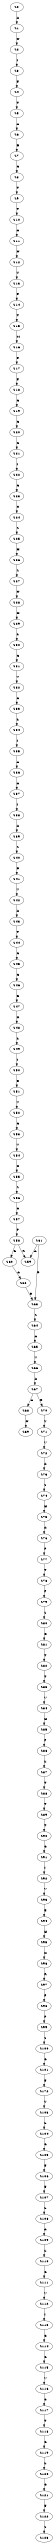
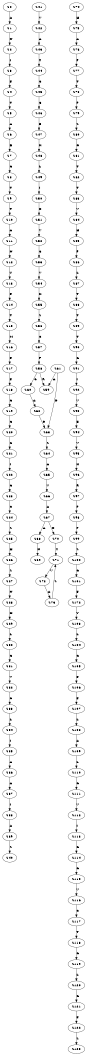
  strict digraph {
    S0
    S1
    S2
    S3
    S4
    S5
    S6
    S7
    S8
    S9
    S10
    S11
    S12
    S13
    S14
    S15
    S16
    S17
    S18
    S19
    S20
    S21
    S22
    S23
    S24
    S25
    S26
    S27
    S28
    S29
    S30
    S31
    S32
    S33
    S34
    S35
    S36
    S37
    S38
    S39
    S40
    S41
    S42
    S43
    S44
    S45
    S46
    S47
    S48
    S49
    S50
    S51
    S52
    S53
    S54
    S55
    S56
    S57
    S58
    S59
    S60
    S62
    S61
    S63
    S64
    S65
    S66
    S67
    S68
    S70
    S69
    S71
    S72
    S73
    S74
    S75
    S76
    S77
    S78
    S79
    S80
    S81
    S82
    S83
    S84
    S85
    S86
    S87
    S88
    S89
    S90
    S91
    S92
    S93
    S94
    S95
    S96
    S97
    S98
    S99
    S100
    S101
    n103 [label=S172]
    S103
    S104
    S105
    S106
    S107
    S108
    S109
    S110
    S111
    S112
    S113
    S114
    S115
    S116
    S117
    S118
    S119
    S120
    S121
    S122
    S123
    S0 -> S1 [label=A]
    S1 -> S2 [label=N]
    S2 -> S3 [label=I]
    S3 -> S4 [label=F]
    S4 -> S5 [label=T]
    S5 -> S6 [label=A]
    S6 -> S7 [label=E]
    S7 -> S8 [label=G]
    S8 -> S9 [label=T]
    S9 -> S10 [label=T]
    S10 -> S11 [label=A]
    S11 -> S12 [label=N]
    S12 -> S13 [label=Y]
    S13 -> S14 [label=F]
    S14 -> S15 [label=T]
    S15 -> S16 [label=M]
    S16 -> S17 [label=F]
    S17 -> S18 [label=F]
    S18 -> S19 [label=G]
    S19 -> S20 [label=G]
    S20 -> S21 [label=G]
    S21 -> S22 [label=I]
    S22 -> S23 [label=G]
    S23 -> S24 [label=C]
    S24 -> S25 [label=S]
    S25 -> S26 [label=H]
    S26 -> S27 [label=S]
    S27 -> S28 [label=N]
    S28 -> S29 [label=H]
    S29 -> S30 [label=L]
    S30 -> S31 [label=G]
    S31 -> S32 [label=V]
    S32 -> S33 [label=C]
    S33 -> S34 [label=L]
    S34 -> S35 [label=I]
    S35 -> S36 [label=A]
    S36 -> S37 [label=A]
    S37 -> S38 [label=I]
    S38 -> S39 [label=A]
    S39 -> S40 [label=S]
-   S40 -> S41 [label=D]
    S41 -> S42 [label=V]
    S42 -> S43 [label=A]
    S43 -> S44 [label=T]
    S44 -> S45 [label=G]
    S45 -> S46 [label=G]
    S46 -> S47 [label=E]
    S47 -> S48 [label=K]
    S48 -> S49 [label=L]
    S49 -> S50 [label=I]
    S50 -> S51 [label=D]
    S51 -> S52 [label=V]
    S52 -> S53 [label=G]
    S53 -> S54 [label=V]
    S54 -> S55 [label=K]
    S55 -> S56 [label=S]
    S56 -> S57 [label=C]
    S57 -> S58 [label=P]
    S58 -> S59 [label=R]
    S58 -> S60 [label=G]
    S60 -> S62 [label=A]
    S62 -> S63 [label=D]
    S61 -> S59 [label=A]
    S61 -> S63 [label=D]
    S63 -> S64 [label=S]
    S64 -> S65 [label=A]
    S65 -> S66 [label=V]
    S66 -> S67 [label=A]
    S67 -> S68 [label=A]
    S67 -> S70 [label=D]
    S68 -> S69 [label=N]
    S70 -> S71 [label=Y]
    S71 -> S72 [label=V]
    S72 -> S73 [label=A]
-   S73 -> S74 [label=S]
+   S73 -> S71 [label=S]
    S74 -> S75 [label=H]
    S75 -> S76 [label=A]
    S76 -> S77 [label=P]
    S77 -> S78 [label=T]
    S78 -> S79 [label=P]
    S79 -> S80 [label=S]
    S80 -> S81 [label=Q]
    S81 -> S82 [label=T]
    S82 -> S83 [label=T]
    S83 -> S84 [label=V]
    S84 -> S85 [label=H]
    S85 -> S86 [label=P]
    S86 -> S87 [label=L]
    S87 -> S88 [label=T]
    S88 -> S89 [label=T]
    S89 -> S90 [label=T]
    S90 -> S91 [label=G]
    S91 -> S92 [label=I]
    S92 -> S93 [label=V]
    S93 -> S94 [label=E]
-   S94 -> S95 [label=H]
+   S94 -> S95 [label=V]
    S95 -> S96 [label=K]
    S96 -> S97 [label=R]
    S97 -> S98 [label=P]
    S98 -> S99 [label=P]
    S99 -> S100 [label=S]
    S100 -> S101 [label=G]
    S101 -> n103 [label=F]
    n103 -> S103 [label=Y]
    S103 -> S104 [label=L]
    S104 -> S105 [label=G]
    S105 -> S106 [label=F]
    S106 -> S107 [label=F]
    S107 -> S108 [label=L]
    S108 -> S109 [label=A]
    S109 -> S110 [label=L]
    S110 -> S111 [label=G]
    S111 -> S112 [label=V]
    S112 -> S113 [label=I]
    S113 -> S114 [label=G]
    S114 -> S115 [label=G]
    S115 -> S116 [label=V]
    S116 -> S117 [label=C]
    S117 -> S118 [label=T]
    S118 -> S119 [label=G]
    S119 -> S120 [label=L]
    S120 -> S121 [label=G]
    S121 -> S122 [label=F]
    S122 -> S123 [label=S]
  }
